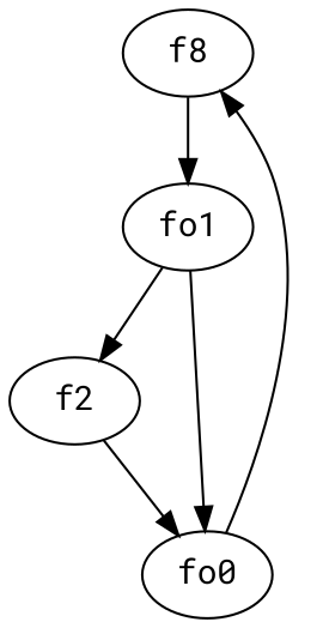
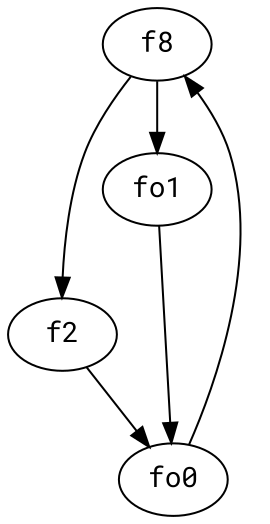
  strict digraph {
    fontname="Roboto Mono"
    node [fontname="Roboto Mono"]
    edge [fontname="Roboto Mono" weight=2]
    n1 [label=f8]
    f2
    fo1
    n4 [label=fo0]
-   fo1 -> f2
+   n1 -> f2
    n1 -> fo1
    f2 -> n4
    fo1 -> n4
    n4 -> n1
  }
